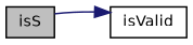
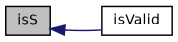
  digraph {
    rankdir=LR
    node [color=black fontname=Helvetica fontsize=10 shape=record style=filled]
    n1 [fillcolor=grey75 fontcolor=black height=0.2 label=isS width=0.4]
    n2 [fillcolor=white height=0.2 label=isValid width=0.4]
-   n2 -> n1 [color=midnightblue dir=back fontname=Helvetica fontsize=10 labelfontname=Helvetica labelfontsize=10 style=solid]
+   n1 -> n2 [color=midnightblue dir=back fontname=Helvetica fontsize=10 labelfontname=Helvetica labelfontsize=10 style=solid]
  }
